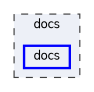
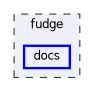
  digraph {
    compound=true
    n1 [color=blue fillcolor="#edf0f7" fontname=Helvetica fontsize=10 height=0.2 label=docs shape=box style="filled,bold" width=0.4]
    subgraph cluster_1 {
      bgcolor="#edf0f7"
      fontname=Helvetica
      fontsize=10
-     label=docs
+     label=fudge
      pencolor=grey25
      style="filled,dashed"
      n1
    }
  }
